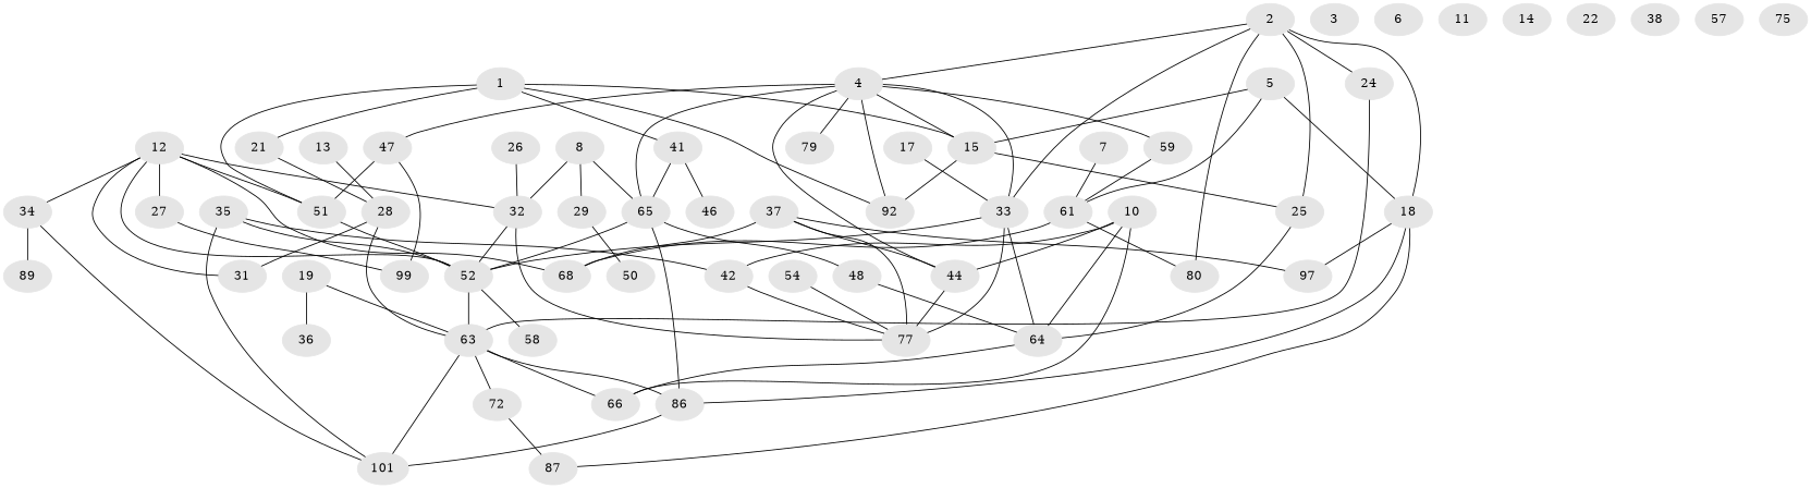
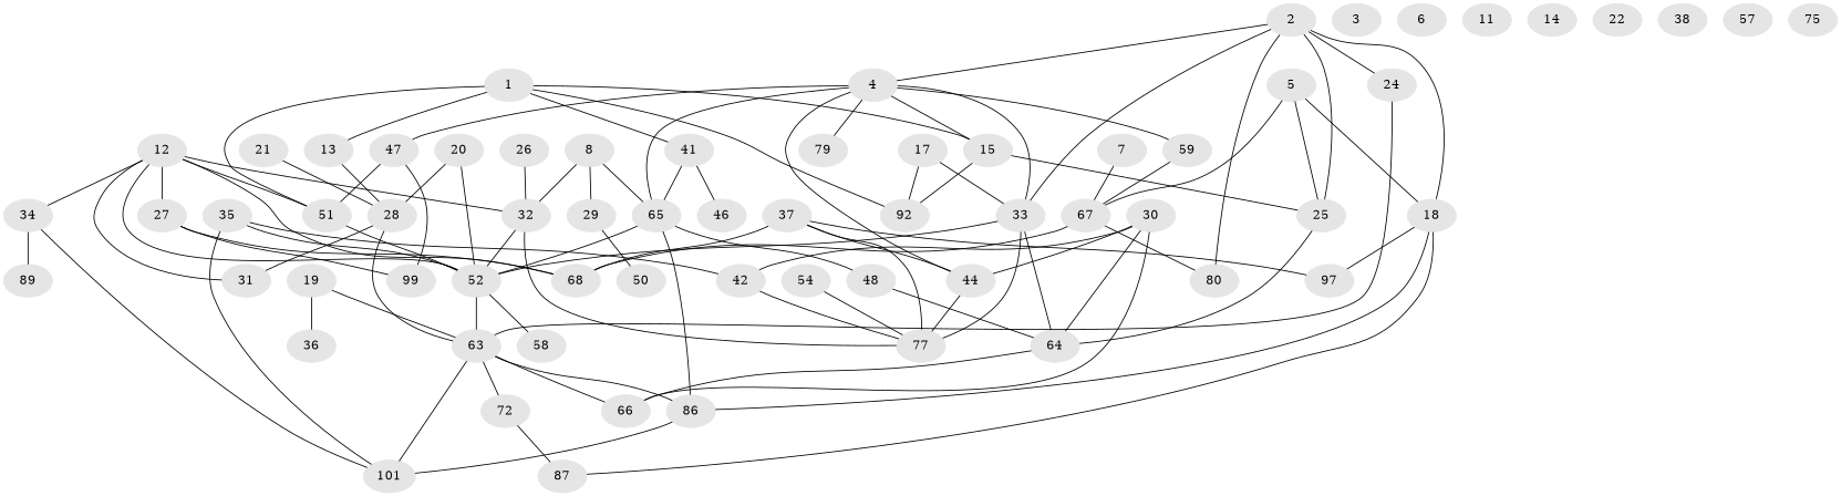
  graph {
    node [color=gray90 style=filled]
    1 [super="+93"]
    15 [super="+98"]
    21 [super="+95"]
    41
    51 [super="+53"]
    92
    25 [super="+84"]
    28 [super="+71"]
    n9 [label=65 super="+94"]
    46 [super="+69"]
    52 [super="+74"]
    2 [super="+100"]
    4 [super="+82"]
    18 [super="+60"]
    24 [super="+62"]
    33 [super="+49"]
    80
    44 [super="+88"]
    47 [super="+96"]
    59
    79
    n22 [label=86]
    87
    97
    63 [super="+76"]
    64 [super="+70"]
    77 [super="+91"]
    3
    48
    99
-   61 [super="+86"]
+   61 [super="+86" label=67]
    5 [super="+23"]
    68
    6
    7
    8
    29
    32 [super="+65"]
    50
    54 [super="+85"]
-   10 [super="+30"]
+   10 [super="+30" label=30]
    42 [super="+81"]
    66 [super="+78"]
    11
    12 [super="+16"]
    27 [super="+73"]
    31 [super="+55"]
    34
    89 [super="+102"]
    101 [super="+103"]
    13 [super="+56"]
    14
    17 [super="+43"]
    19
    36
    72
+   20 [super="+90"]
    58
    22
    26 [super="+40"]
    35 [super="+39"]
    37 [super="+67"]
    38
    57
    75
    1 -- 15
-   1 -- 21
+   1 -- 13
    1 -- 41
    1 -- 51
    1 -- 92
    15 -- 92
    15 -- 25
    21 -- 28
    41 -- n9
    41 -- 46
    51 -- 52
    25 -- 64
    28 -- 63
    28 -- 31
    n9 -- 52
    n9 -- n22
    n9 -- 48
    52 -- 63
    52 -- 58
    2 -- 25
    2 -- 4
    2 -- 18
    2 -- 24
    2 -- 33
    2 -- 80
    4 -- 15
-   4 -- 92
+   17 -- 92
    4 -- n9
    4 -- 33
    4 -- 44
    4 -- 47
    4 -- 59
    4 -- 79
    18 -- n22
    18 -- 87
    18 -- 97
    24 -- 63
    33 -- 52
    33 -- 64
    33 -- 77
    44 -- 77 [weight=2]
    47 -- 51
    47 -- 99
    59 -- 61
    n22 -- 101
    63 -- n22
    63 -- 66
    63 -- 101
    63 -- 72
    64 -- 66
    48 -- 64
    61 -- 80
    61 -- 68
-   5 -- 15
+   5 -- 25
    5 -- 18
    5 -- 61
    7 -- 61
    8 -- n9
    8 -- 29
    8 -- 32
    29 -- 50
    32 -- 52
    32 -- 77
    54 -- 77
    10 -- 44
    10 -- 64
    10 -- 42
    10 -- 66
    42 -- 77
    12 -- 51
    12 -- 52
    12 -- 68
    12 -- 32
    12 -- 27
    12 -- 31
    12 -- 34
    27 -- 99
+   27 -- 68
    34 -- 89
    34 -- 101
    13 -- 28
    17 -- 33
    19 -- 63
    19 -- 36
    72 -- 87
+   20 -- 28
+   20 -- 52
    26 -- 32
    35 -- 52
    35 -- 42
    35 -- 101
    37 -- 44
    37 -- 97
    37 -- 77
    37 -- 68
  }
